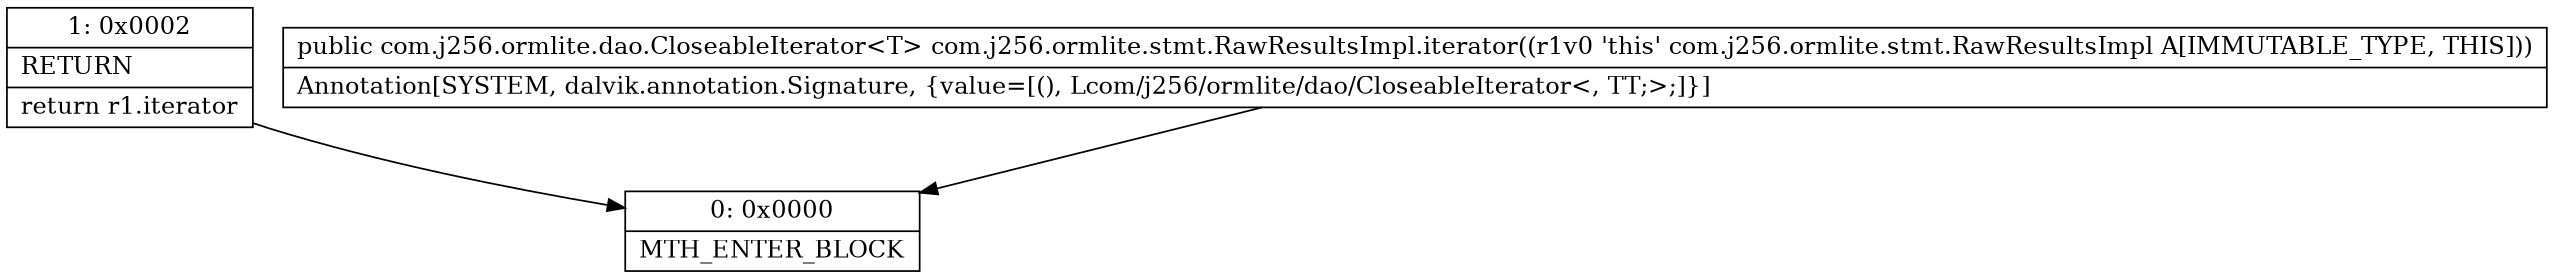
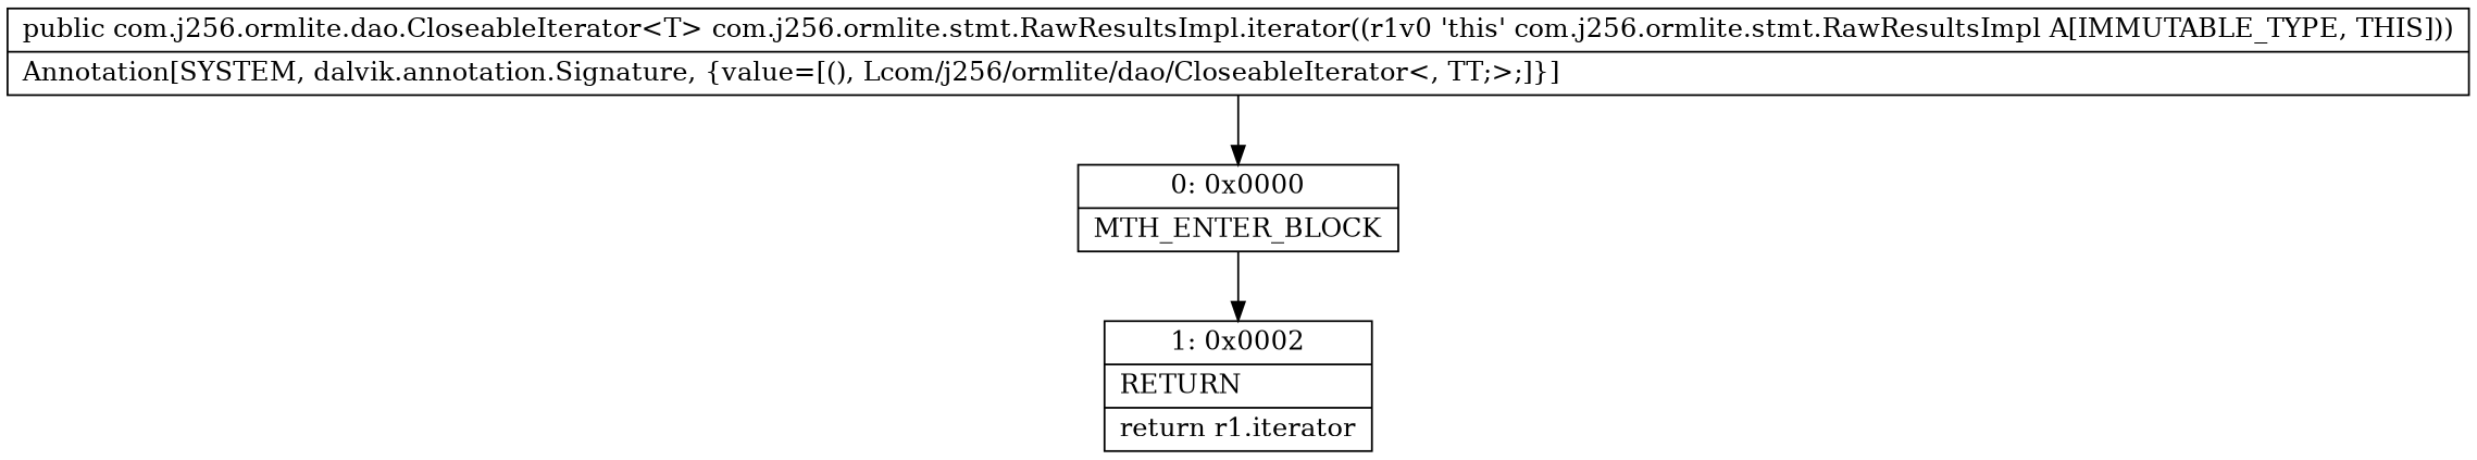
  digraph {
    node [shape=record]
    n1 [label="{0\:\ 0x0000|MTH_ENTER_BLOCK\l}"]
    n2 [label="{1\:\ 0x0002|RETURN\l|return r1.iterator\l}"]
    n3 [label="{public com.j256.ormlite.dao.CloseableIterator\<T\> com.j256.ormlite.stmt.RawResultsImpl.iterator((r1v0 'this' com.j256.ormlite.stmt.RawResultsImpl A[IMMUTABLE_TYPE, THIS]))  | Annotation[SYSTEM, dalvik.annotation.Signature, \{value=[(), Lcom\/j256\/ormlite\/dao\/CloseableIterator\<, TT;\>;]\}]\l}"]
-   n2 -> n1
+   n1 -> n2
    n3 -> n1
  }
